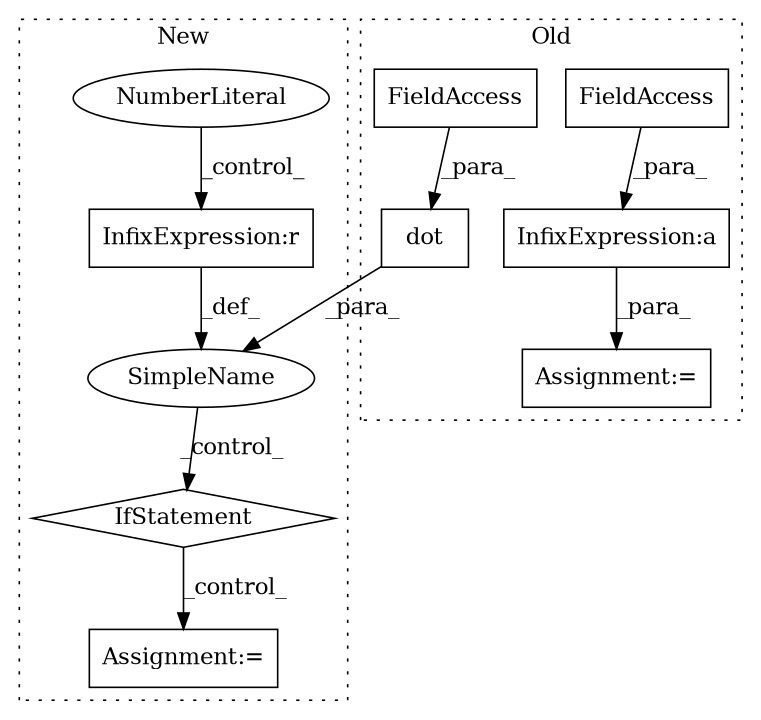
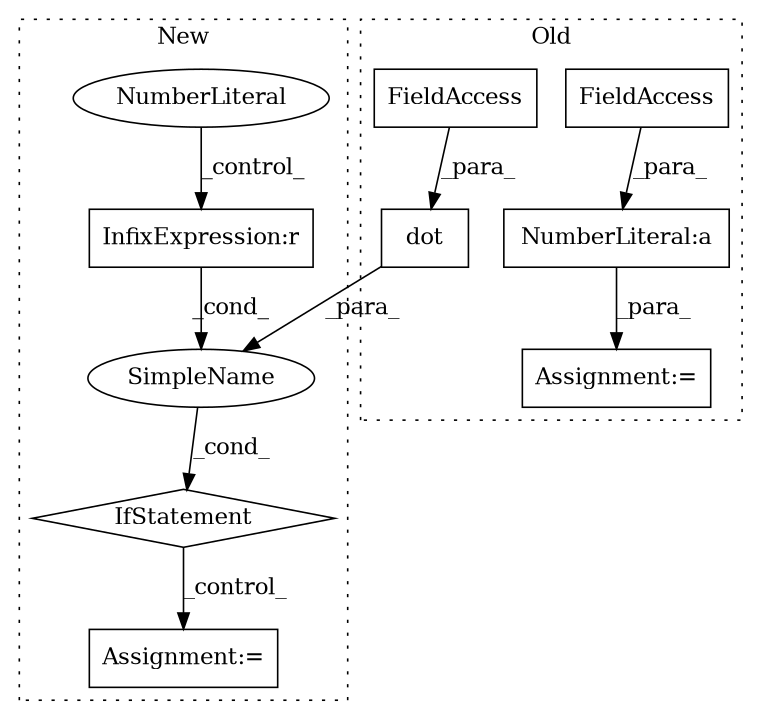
  digraph {
    node [a=22 l=1 shape=box]
    n1 [a=32 l="4,1" label=dot s="12635,12658"]
    n2 [l=8 label=FieldAccess s=12650]
    n3 [a=7 label="Assignment:=" s=12625]
-   n4 [a=27 l=3 label="InfixExpression:a" s=12659]
+   n4 [a=27 l=3 label="NumberLiteral:a" s=12659]
    n5 [l=8 label=FieldAccess s=12662]
    n6 [a=25 l="4,2" label=IfStatement s="14865,14885" shape=diamond]
    n7 [a=42 label=SimpleName shape=ellipse l=""]
    n8 [a=7 label="Assignment:=" s=14933]
    n9 [a=27 l=4 label="InfixExpression:r" s=14880]
    n10 [a=34 label=NumberLiteral s=14884 shape=ellipse]
    subgraph cluster_1 {
      label=Old
      style=dotted
      n1
      n2
      n3
      n4
      n5
    }
    subgraph cluster_2 {
      label=New
      style=dotted
      n6
      n7
      n8
      n9
      n10
    }
    n1 -> n7 [label=_para_]
    n2 -> n1 [label=_para_]
    n4 -> n3 [label=_para_]
    n5 -> n4 [label=_para_]
    n6 -> n8 [label=_control_]
-   n7 -> n6 [label=_control_]
-   n9 -> n7 [label=_def_]
+   n7 -> n6 [label=_cond_]
+   n9 -> n7 [label=_cond_]
    n10 -> n9 [label=_control_]
  }
